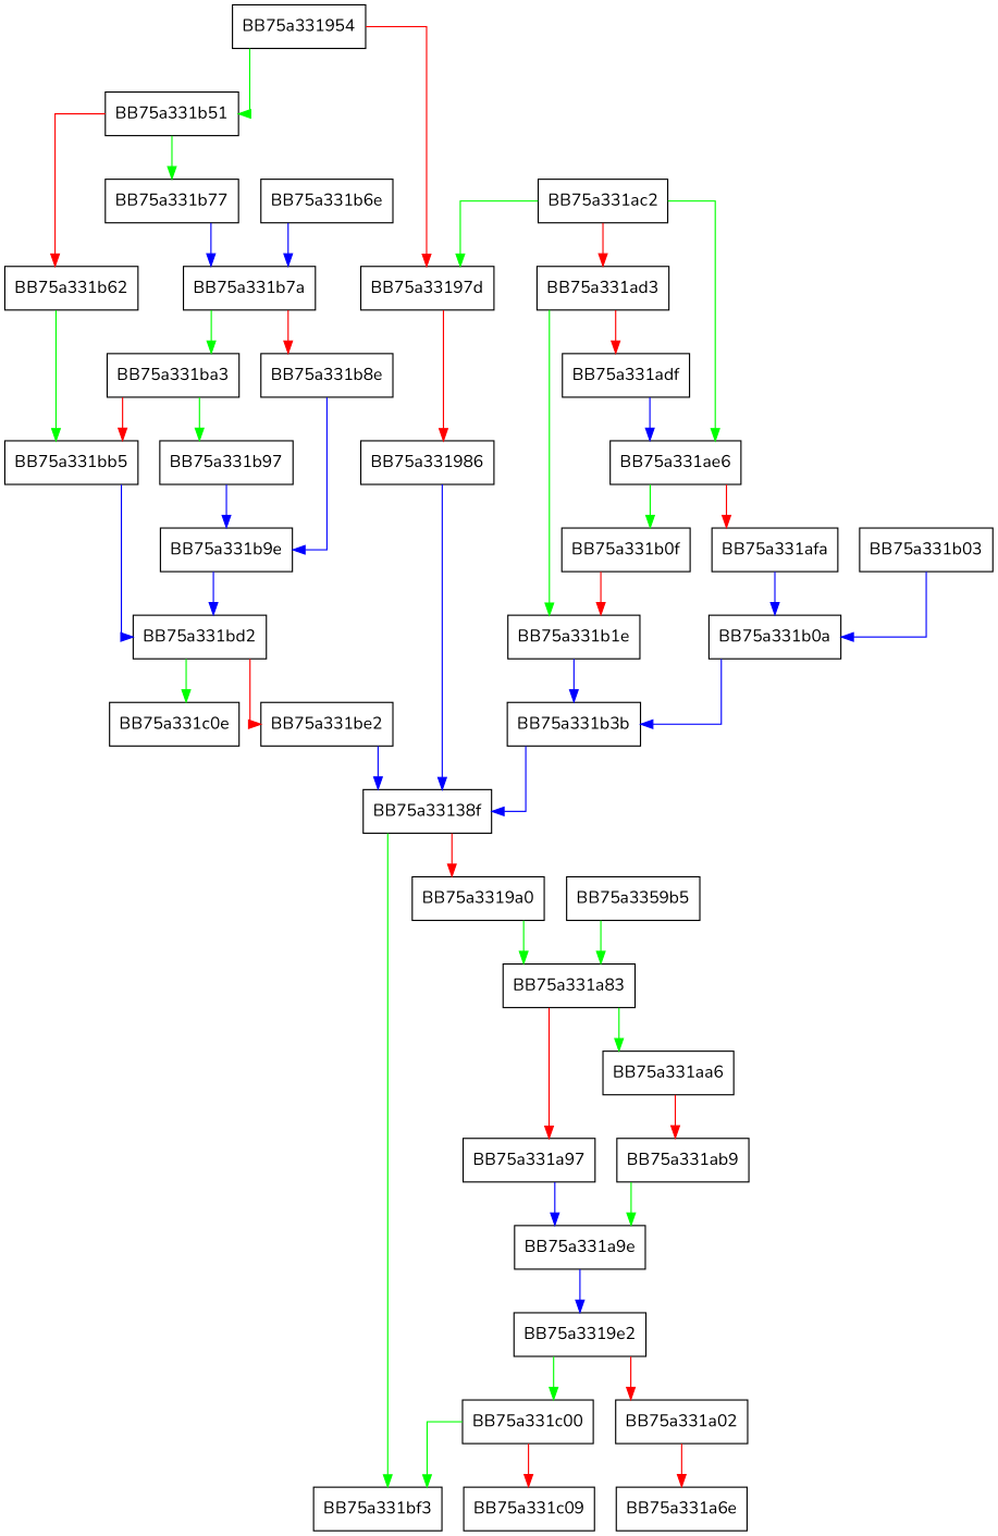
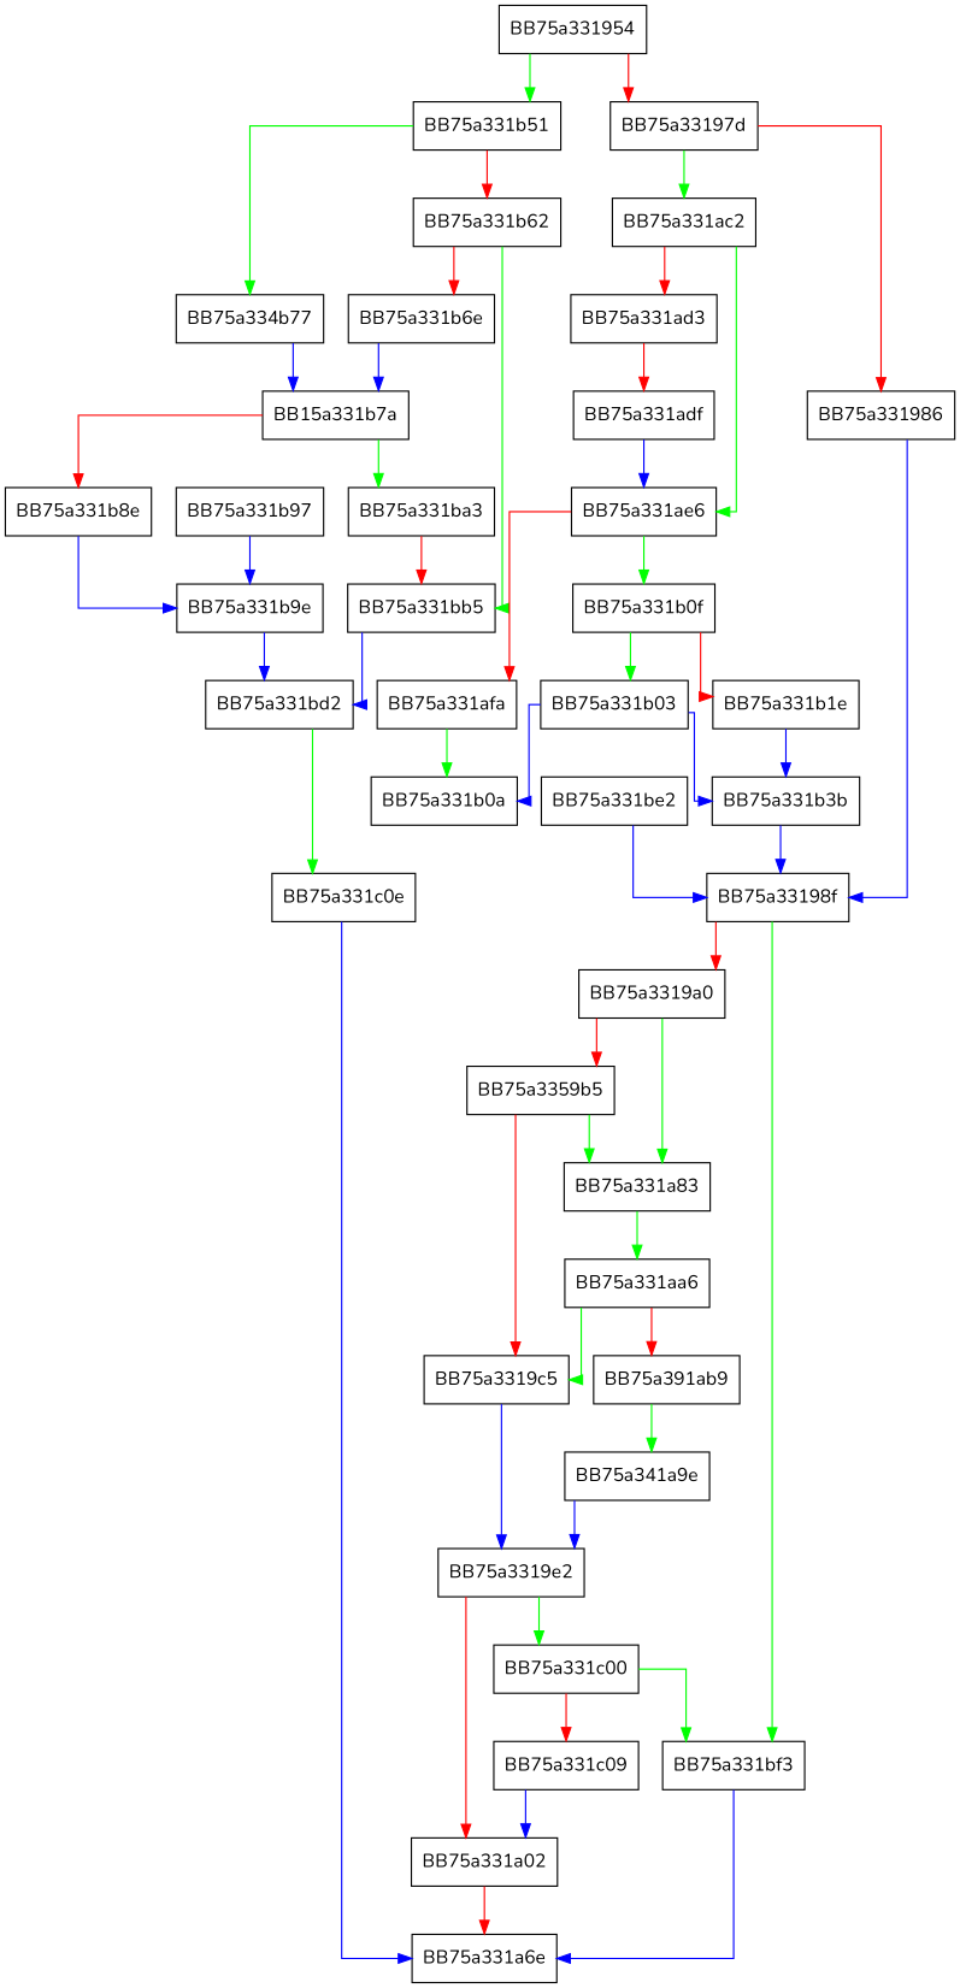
  digraph {
    fontname=Nunito
    splines=ortho
    node [fontname=Nunito shape=box]
    edge [color=blue fontname=Nunito]
    BB75a331954
    BB75a331b51
    BB75a33197d
-   BB75a331b77
+   BB75a331b77 [label=BB75a334b77]
    BB75a331b62
    BB75a331ac2
    BB75a331986
-   BB75a331b7a
+   BB75a331b7a [label=BB15a331b7a]
    BB75a331bb5
    BB75a331b6e
    BB75a331ae6
    BB75a331ad3
-   BB75a33198f [label=BB75a33138f]
+   BB75a33198f
    BB75a331b0f
    BB75a331afa
    BB75a331b1e
    BB75a331adf
    BB75a331bf3
    BB75a3319a0
    BB75a331a6e
    BB75a331a83
    n22 [label=BB75a3359b5]
    BB75a331aa6
-   BB75a331a97
-   BB75a331ab9
-   BB75a331a9e
+   BB75a3319c5
+   BB75a331ab9 [label=BB75a391ab9]
+   BB75a331a9e [label=BB75a341a9e]
    BB75a3319e2
    BB75a331c00
    BB75a331a02
    BB75a331c09
    BB75a331b03
    BB75a331b0a
    BB75a331b3b
    BB75a331ba3
    BB75a331b8e
    BB75a331bd2
    BB75a331c0e
    BB75a331be2
    BB75a331b97
    BB75a331b9e
    BB75a331954 -> BB75a331b51 [color=green]
    BB75a331954 -> BB75a33197d [color=red]
    BB75a331b51 -> BB75a331b77 [color=green]
    BB75a331b51 -> BB75a331b62 [color=red]
-   BB75a331ac2 -> BB75a33197d [color=green]
+   BB75a33197d -> BB75a331ac2 [color=green]
    BB75a33197d -> BB75a331986 [color=red]
    BB75a331b77 -> BB75a331b7a
    BB75a331b62 -> BB75a331bb5 [color=green]
+   BB75a331b62 -> BB75a331b6e [color=red]
    BB75a331ac2 -> BB75a331ae6 [color=green]
    BB75a331ac2 -> BB75a331ad3 [color=red]
    BB75a331986 -> BB75a33198f
    BB75a331b7a -> BB75a331ba3 [color=green]
    BB75a331b7a -> BB75a331b8e [color=red]
    BB75a331bb5 -> BB75a331bd2
    BB75a331b6e -> BB75a331b7a
    BB75a331ae6 -> BB75a331b0f [color=green]
    BB75a331ae6 -> BB75a331afa [color=red]
-   BB75a331ad3 -> BB75a331b1e [color=green]
    BB75a331ad3 -> BB75a331adf [color=red]
    BB75a33198f -> BB75a331bf3 [color=green]
    BB75a33198f -> BB75a3319a0 [color=red]
    BB75a331b0f -> BB75a331b1e [color=red]
-   BB75a331afa -> BB75a331b0a
+   BB75a331b0f -> BB75a331b03 [color=green]
+   BB75a331afa -> BB75a331b0a [color=green]
    BB75a331b1e -> BB75a331b3b
    BB75a331adf -> BB75a331ae6
+   BB75a331bf3 -> BB75a331a6e
    BB75a3319a0 -> BB75a331a83 [color=green]
+   BB75a3319a0 -> n22 [color=red]
    BB75a331a83 -> BB75a331aa6 [color=green]
-   BB75a331a83 -> BB75a331a97 [color=red]
    n22 -> BB75a331a83 [color=green]
+   n22 -> BB75a3319c5 [color=red]
+   BB75a331aa6 -> BB75a3319c5 [color=green]
    BB75a331aa6 -> BB75a331ab9 [color=red]
-   BB75a331a97 -> BB75a331a9e
+   BB75a3319c5 -> BB75a3319e2
    BB75a331ab9 -> BB75a331a9e [color=green]
    BB75a331a9e -> BB75a3319e2
    BB75a3319e2 -> BB75a331c00 [color=green]
    BB75a3319e2 -> BB75a331a02 [color=red]
    BB75a331c00 -> BB75a331bf3 [color=green]
    BB75a331c00 -> BB75a331c09 [color=red]
    BB75a331a02 -> BB75a331a6e [color=red]
+   BB75a331c09 -> BB75a331a02
    BB75a331b03 -> BB75a331b0a
-   BB75a331b0a -> BB75a331b3b
+   BB75a331b03 -> BB75a331b3b
    BB75a331b3b -> BB75a33198f
    BB75a331ba3 -> BB75a331bb5 [color=red]
-   BB75a331ba3 -> BB75a331b97 [color=green]
    BB75a331b8e -> BB75a331b9e
    BB75a331bd2 -> BB75a331c0e [color=green]
-   BB75a331bd2 -> BB75a331be2 [color=red]
+   BB75a331c0e -> BB75a331a6e
    BB75a331be2 -> BB75a33198f
    BB75a331b97 -> BB75a331b9e
    BB75a331b9e -> BB75a331bd2
  }
